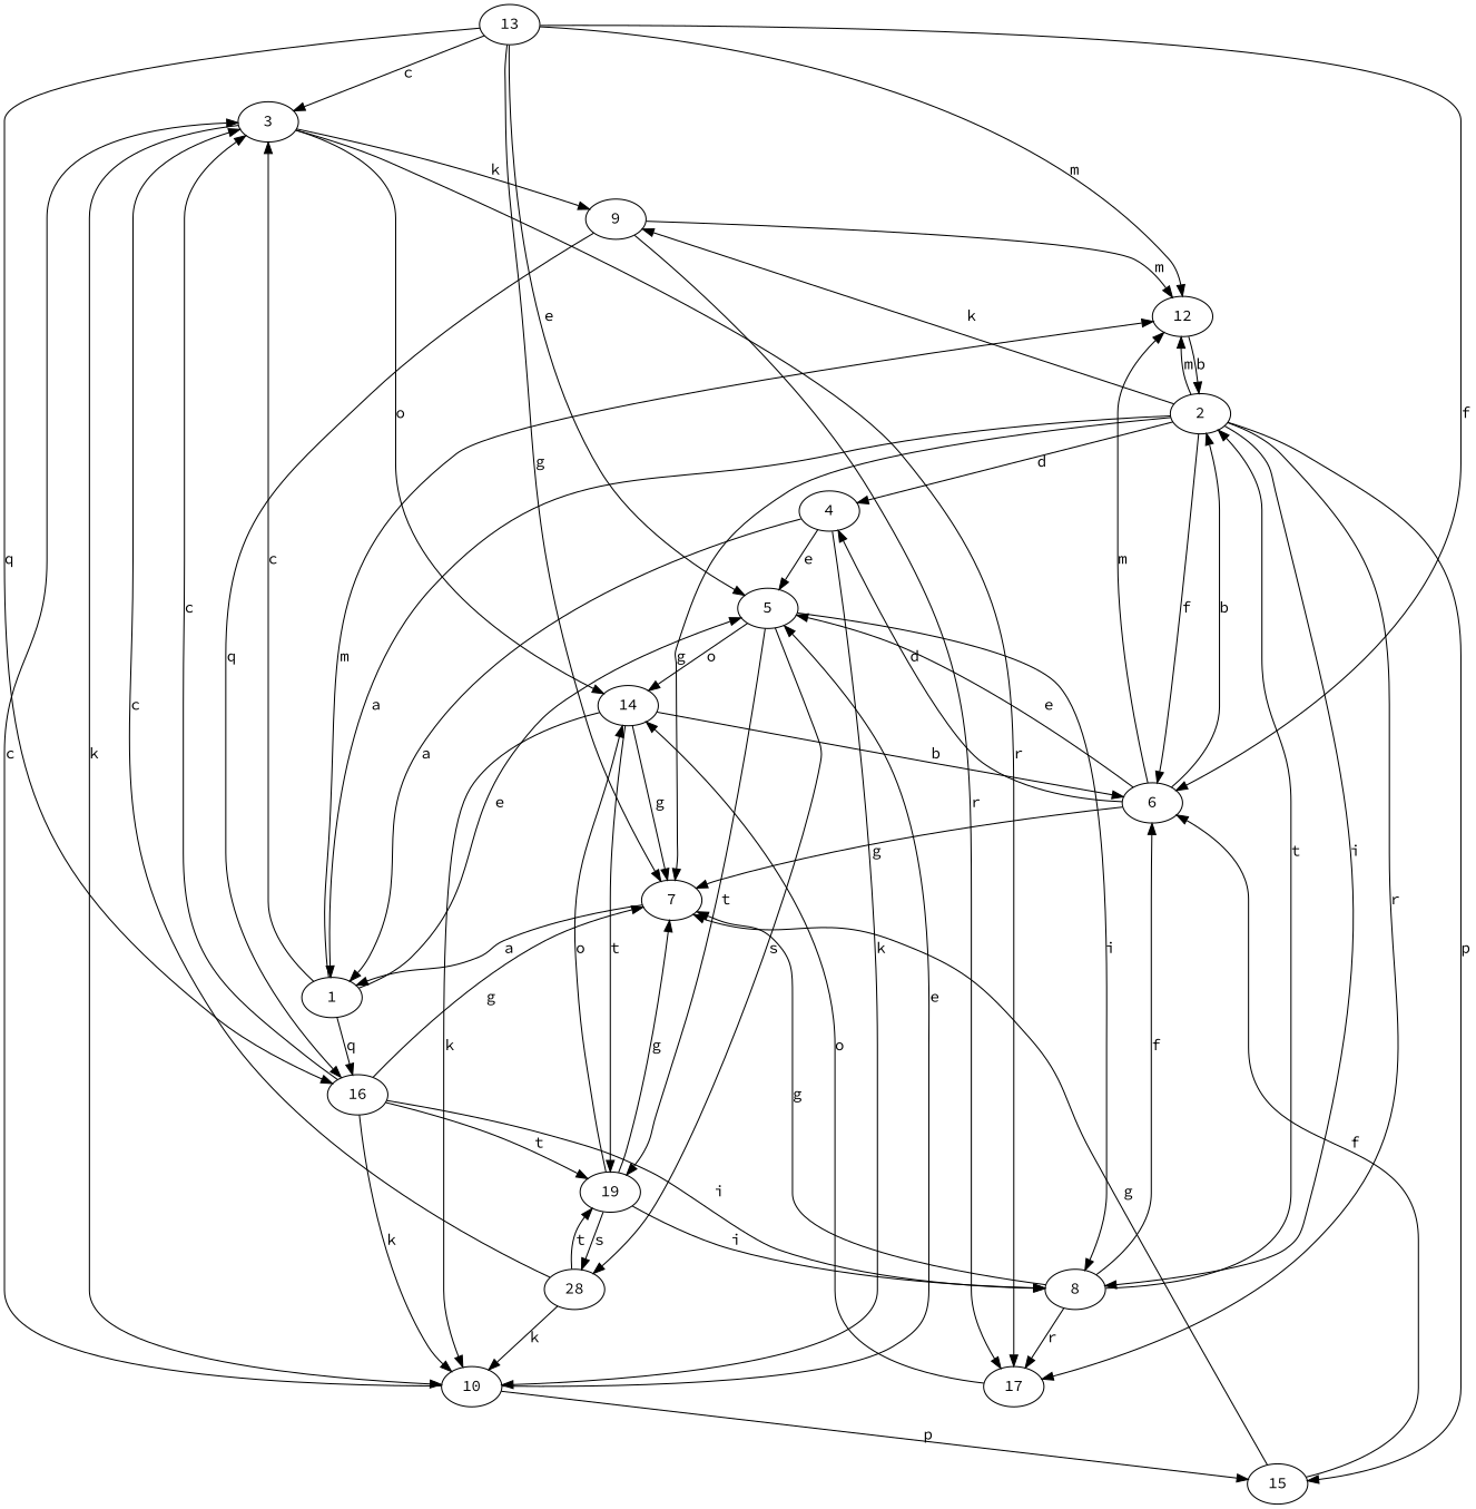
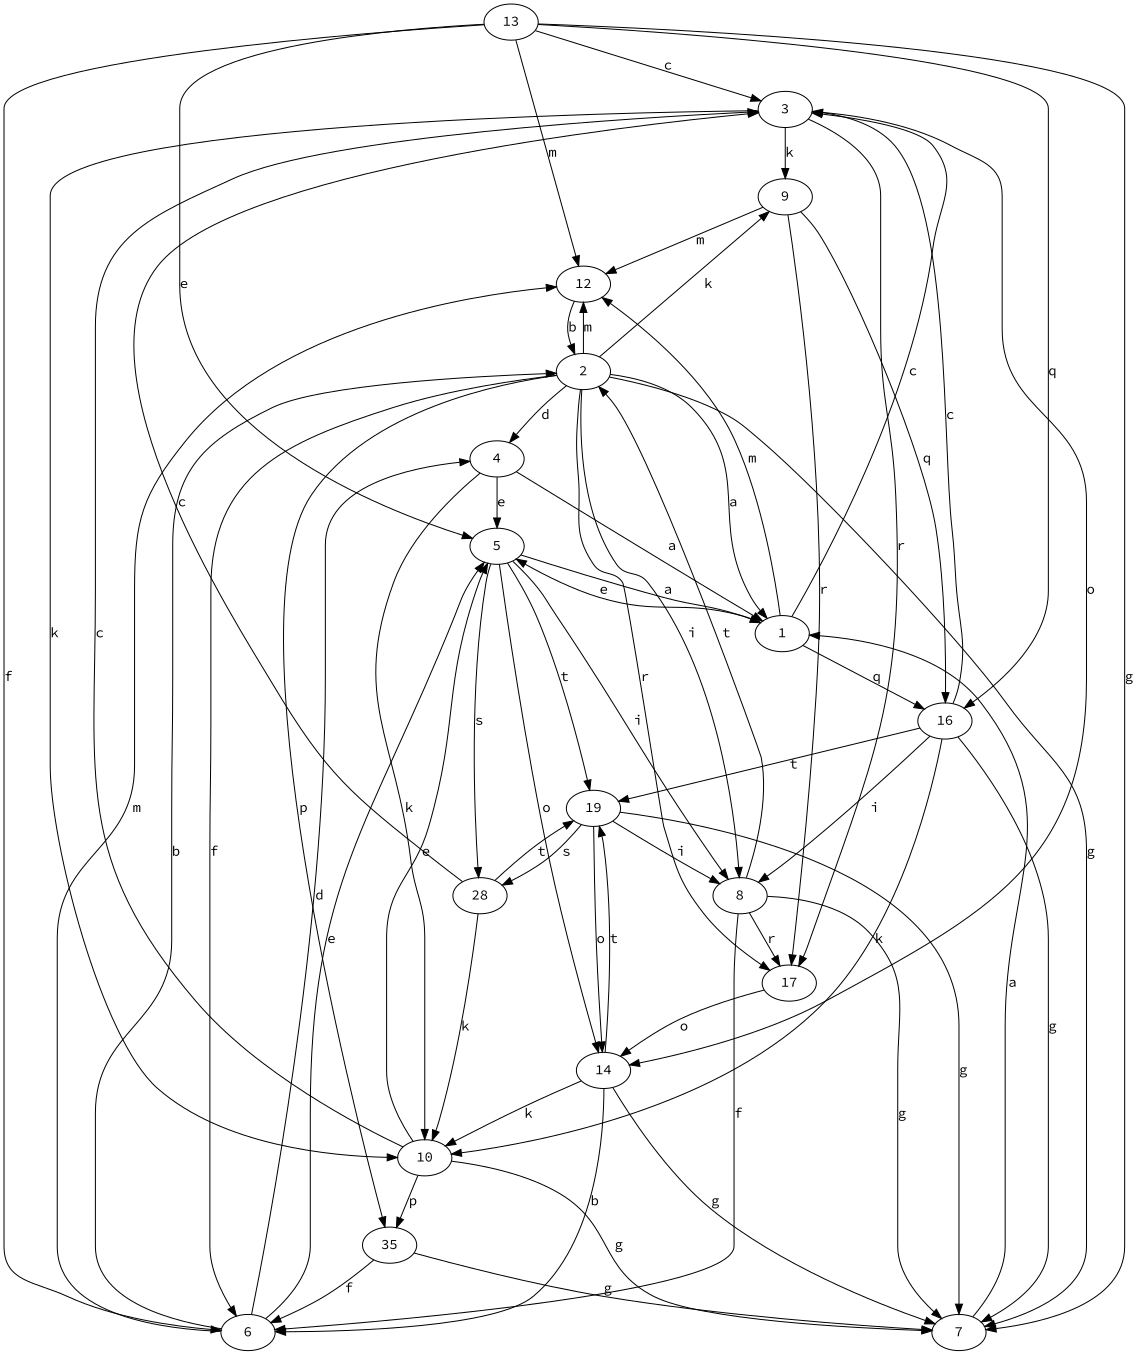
  strict digraph {
    fontname="Source Code Pro"
    node [fontname="Source Code Pro"]
    edge [fontname="Source Code Pro"]
    13
    3
    5
    12
    16
    6
    7
-   15
+   15 [label=35]
    1
    9
    17
    10
    14
    8
    n15 [label=28]
    19
    2
    4
    13 -> 3 [label=c]
    13 -> 5 [label=e]
    13 -> 12 [label=m]
    13 -> 16 [label=q]
    13 -> 6 [label=f]
    13 -> 7 [label=g]
    3 -> 9 [label=k]
    3 -> 17 [label=r]
    3 -> 10 [label=k]
    3 -> 14 [label=o]
+   5 -> 1 [label=a]
    5 -> 14 [label=o]
    5 -> 8 [label=i]
    5 -> n15 [label=s]
    5 -> 19 [label=t]
    12 -> 2 [label=b]
    16 -> 3 [label=c]
    16 -> 7 [label=g]
    16 -> 10 [label=k]
    16 -> 8 [label=i]
    16 -> 19 [label=t]
    6 -> 5 [label=e]
    6 -> 12 [label=m]
    6 -> 2 [label=b]
    6 -> 4 [label=d]
    7 -> 1 [label=a]
    15 -> 6 [label=f]
    15 -> 7 [label=g]
    1 -> 3 [label=c]
    1 -> 5 [label=e]
    1 -> 12 [label=m]
    1 -> 16 [label=q]
    9 -> 12 [label=m]
    9 -> 16 [label=q]
    9 -> 17 [label=r]
    17 -> 14 [label=o]
    10 -> 3 [label=c]
    10 -> 5 [label=e]
-   6 -> 7 [label=g]
+   10 -> 7 [label=g]
    10 -> 15 [label=p]
    14 -> 6 [label=b]
    14 -> 7 [label=g]
    14 -> 10 [label=k]
    14 -> 19 [label=t]
    8 -> 6 [label=f]
    8 -> 7 [label=g]
    8 -> 17 [label=r]
    8 -> 2 [label=t]
    n15 -> 3 [label=c]
    n15 -> 10 [label=k]
    n15 -> 19 [label=t]
    19 -> 7 [label=g]
    19 -> 14 [label=o]
    19 -> 8 [label=i]
    19 -> n15 [label=s]
    2 -> 12 [label=m]
    2 -> 6 [label=f]
    2 -> 7 [label=g]
    2 -> 15 [label=p]
    2 -> 1 [label=a]
    2 -> 9 [label=k]
    2 -> 17 [label=r]
    2 -> 8 [label=i]
    2 -> 4 [label=d]
    4 -> 5 [label=e]
    4 -> 1 [label=a]
    4 -> 10 [label=k]
  }
